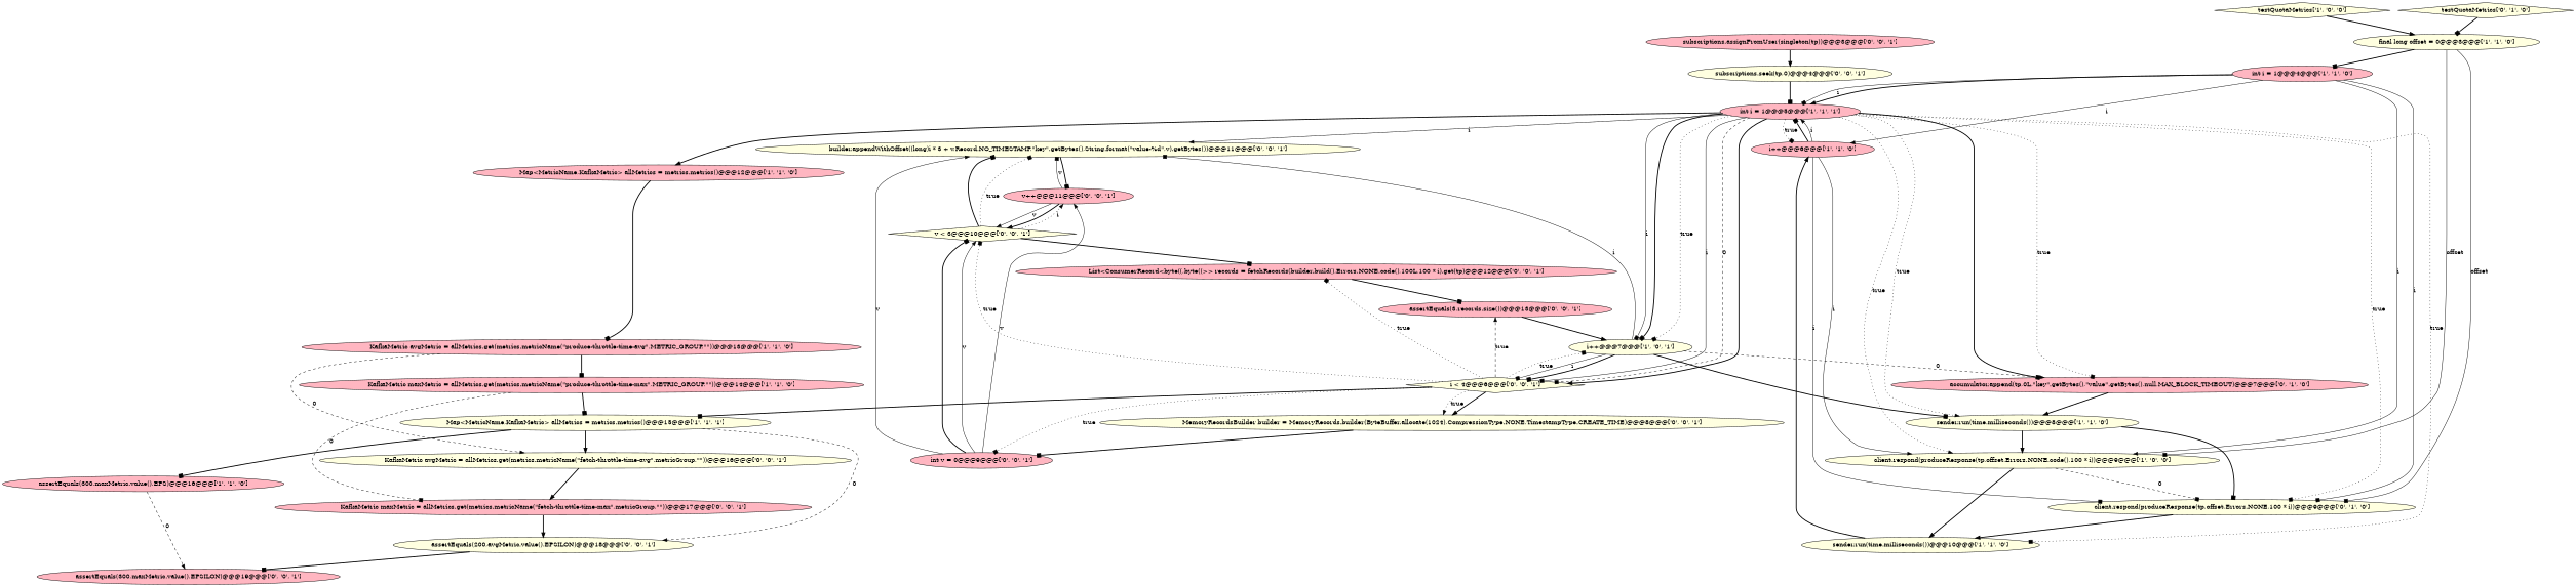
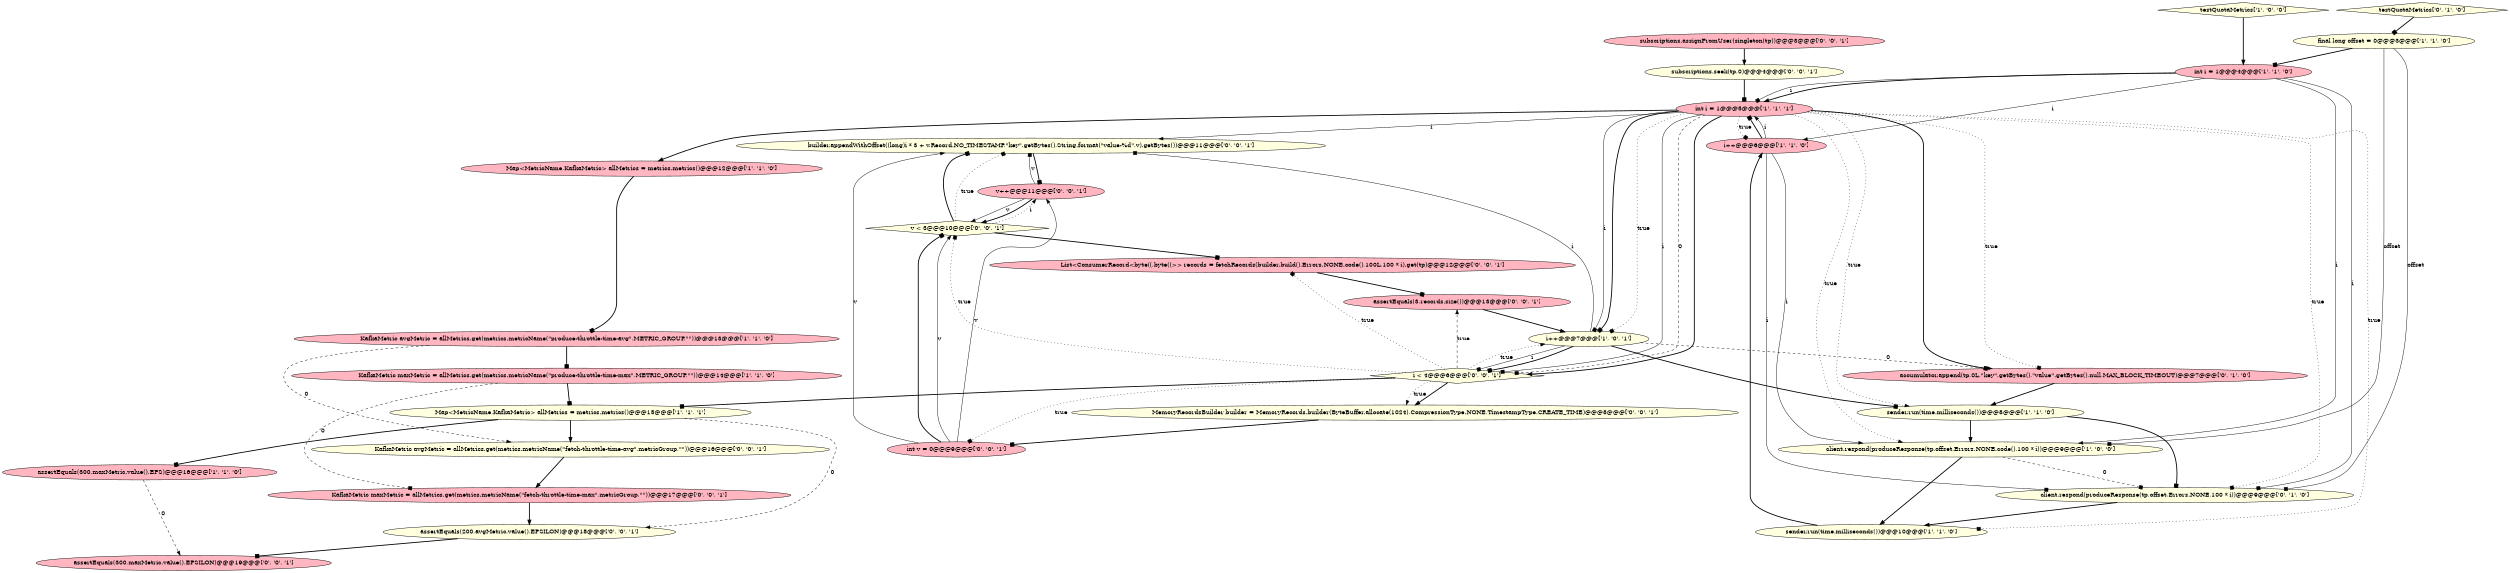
  digraph {
    node [fillcolor=lightyellow shape=ellipse style=filled]
    edge [arrowhead=box style=bold]
    n1 [fillcolor=lightpink label="int i = 1@@@5@@@['1', '1', '1']"]
    n2 [fillcolor=lightpink label="i++@@@6@@@['1', '1', '0']"]
    n3 [label="client.respond(produceResponse(tp,offset,Errors.NONE.code(),100 * i))@@@9@@@['1', '0', '0']"]
    n4 [fillcolor=lightpink label="accumulator.append(tp,0L,\"key\".getBytes(),\"value\".getBytes(),null,MAX_BLOCK_TIMEOUT)@@@7@@@['0', '1', '0']"]
    n5 [label="client.respond(produceResponse(tp,offset,Errors.NONE,100 * i))@@@9@@@['0', '1', '0']"]
    n6 [label="builder.appendWithOffset((long)i * 3 + v,Record.NO_TIMESTAMP,\"key\".getBytes(),String.format(\"value-%d\",v).getBytes())@@@11@@@['0', '0', '1']"]
    n7 [label="i++@@@7@@@['1', '0', '1']"]
    n8 [label="sender.run(time.milliseconds())@@@10@@@['1', '1', '0']"]
    n9 [label="sender.run(time.milliseconds())@@@8@@@['1', '1', '0']"]
    n10 [label="i < 4@@@6@@@['0', '0', '1']" shape=diamond]
    n11 [fillcolor=lightpink label="Map<MetricName,KafkaMetric> allMetrics = metrics.metrics()@@@12@@@['1', '1', '0']"]
    n12 [fillcolor=lightpink label="v++@@@11@@@['0', '0', '1']"]
    n13 [label="v < 3@@@10@@@['0', '0', '1']" shape=diamond]
    n14 [fillcolor=lightpink label="List<ConsumerRecord<byte((,byte((>> records = fetchRecords(builder.build(),Errors.NONE.code(),100L,100 * i).get(tp)@@@12@@@['0', '0', '1']"]
    n15 [fillcolor=lightpink label="assertEquals(3,records.size())@@@13@@@['0', '0', '1']"]
    n16 [fillcolor=lightpink label="int v = 0@@@9@@@['0', '0', '1']"]
    n17 [label="Map<MetricName,KafkaMetric> allMetrics = metrics.metrics()@@@15@@@['1', '1', '1']"]
    n18 [label="MemoryRecordsBuilder builder = MemoryRecords.builder(ByteBuffer.allocate(1024),CompressionType.NONE,TimestampType.CREATE_TIME)@@@8@@@['0', '0', '1']"]
    n19 [fillcolor=lightpink label="KafkaMetric avgMetric = allMetrics.get(metrics.metricName(\"produce-throttle-time-avg\",METRIC_GROUP,\"\"))@@@13@@@['1', '1', '0']"]
    n20 [label="testQuotaMetrics['0', '1', '0']" shape=diamond]
    n21 [label="final long offset = 0@@@3@@@['1', '1', '0']"]
    n22 [fillcolor=lightpink label="int i = 1@@@4@@@['1', '1', '0']"]
    n23 [label="subscriptions.seek(tp,0)@@@4@@@['0', '0', '1']"]
    n24 [label="KafkaMetric avgMetric = allMetrics.get(metrics.metricName(\"fetch-throttle-time-avg\",metricGroup,\"\"))@@@16@@@['0', '0', '1']"]
    n25 [fillcolor=lightpink label="KafkaMetric maxMetric = allMetrics.get(metrics.metricName(\"fetch-throttle-time-max\",metricGroup,\"\"))@@@17@@@['0', '0', '1']"]
    n26 [label="assertEquals(200,avgMetric.value(),EPSILON)@@@18@@@['0', '0', '1']"]
    n27 [fillcolor=lightpink label="KafkaMetric maxMetric = allMetrics.get(metrics.metricName(\"produce-throttle-time-max\",METRIC_GROUP,\"\"))@@@14@@@['1', '1', '0']"]
    n28 [fillcolor=lightpink label="assertEquals(300,maxMetric.value(),EPS)@@@16@@@['1', '1', '0']"]
    n29 [fillcolor=lightpink label="assertEquals(300,maxMetric.value(),EPSILON)@@@19@@@['0', '0', '1']"]
    n30 [label="testQuotaMetrics['1', '0', '0']" shape=diamond]
    n31 [fillcolor=lightpink label="subscriptions.assignFromUser(singleton(tp))@@@3@@@['0', '0', '1']"]
    n1 -> n2 [label=true style=dotted]
    n1 -> n3 [arrowhead=normal label=true style=dotted]
    n1 -> n4
    n1 -> n4 [label=true style=dotted]
    n1 -> n5 [label=true style=dotted]
    n1 -> n6 [arrowhead=normal label=i style=solid]
    n1 -> n7 [label=i style=solid]
    n1 -> n7
    n1 -> n7 [label=true style=dotted]
    n1 -> n8 [label=true style=dotted]
    n1 -> n9 [arrowhead=normal label=true style=dotted]
    n1 -> n10 [label=i style=solid]
    n1 -> n10 [label=0 style=dashed]
    n1 -> n10 [arrowhead=normal]
    n1 -> n11 [arrowhead=normal]
    n2 -> n1
    n2 -> n1 [arrowhead=normal label=i style=solid]
    n2 -> n3 [arrowhead=normal label=i style=solid]
    n2 -> n5 [label=i style=solid]
    n3 -> n5 [label=0 style=dashed]
    n3 -> n8 [arrowhead=normal]
    n4 -> n9 [arrowhead=normal]
    n5 -> n8 [arrowhead=normal]
    n6 -> n12
    n7 -> n4 [arrowhead=normal label=0 style=dashed]
    n7 -> n6 [label=i style=solid]
    n7 -> n9
    n7 -> n10 [label=i style=solid]
    n7 -> n10
    n8 -> n2 [arrowhead=normal]
    n9 -> n3 [arrowhead=normal]
    n9 -> n5
-   n10 -> n7 [label=true style=dotted]
+   n10 -> n7 [arrowhead=normal label=true style=dotted]
    n10 -> n13 [label=true style=dotted]
    n10 -> n14 [label=true style=dotted]
    n10 -> n15 [arrowhead=normal label=true style=dashed]
    n10 -> n16 [label=true style=dotted]
    n10 -> n17
    n10 -> n18 [arrowhead=normal]
    n10 -> n18 [arrowhead=normal label=true style=dotted]
    n11 -> n19
    n12 -> n6 [label=v style=solid]
    n12 -> n13 [arrowhead=normal label=v style=solid]
    n12 -> n13 [arrowhead=normal]
    n13 -> n6
    n13 -> n6 [label=true style=dotted]
    n13 -> n12 [arrowhead=normal label=i style=dotted]
    n13 -> n14
    n14 -> n15
    n15 -> n7 [arrowhead=normal]
    n16 -> n6 [arrowhead=normal label=v style=solid]
    n16 -> n12 [arrowhead=normal label=v style=solid]
    n16 -> n13 [arrowhead=normal label=v style=solid]
    n16 -> n13
    n17 -> n24 [arrowhead=normal]
    n17 -> n26 [arrowhead=normal label=0 style=dashed]
    n17 -> n28
    n18 -> n16
    n19 -> n24 [arrowhead=normal label=0 style=dashed]
    n19 -> n27
    n20 -> n21
    n21 -> n3 [label=offset style=solid]
    n21 -> n5 [label=offset style=solid]
    n21 -> n22
    n22 -> n1 [arrowhead=normal]
    n22 -> n1 [label=i style=solid]
    n22 -> n2 [arrowhead=normal label=i style=solid]
    n22 -> n3 [arrowhead=normal label=i style=solid]
    n22 -> n5 [label=i style=solid]
    n23 -> n1
    n24 -> n25 [arrowhead=normal]
    n25 -> n26 [arrowhead=normal]
    n26 -> n29
    n27 -> n17
    n27 -> n25 [label=0 style=dashed]
    n28 -> n29 [arrowhead=normal label=0 style=dashed]
-   n30 -> n21 [arrowhead=normal]
+   n30 -> n22 [arrowhead=normal]
    n31 -> n23 [arrowhead=normal]
  }
